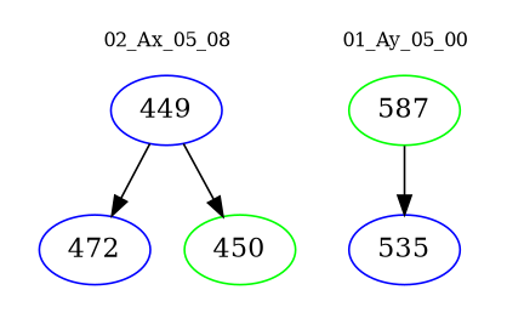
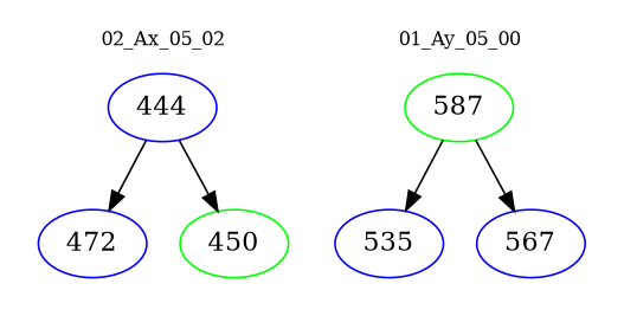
  digraph {
    node [color=blue]
    edge [color=black]
-   n1 [label=449]
+   n1 [label=444]
    n2 [label=472]
    n3 [color=green label=450]
    n4 [color=green label=587]
    n5 [label=535]
+   n6 [label=567]
    subgraph cluster_1 {
      color=white
      fontsize=10
-     label="02_Ax_05_08"
+     label="02_Ax_05_02"
      n1
      n2
      n3
    }
    subgraph cluster_2 {
      color=white
      fontsize=10
      label="01_Ay_05_00"
      n4
      n5
+     n6
    }
    n1 -> n2
    n1 -> n3
    n4 -> n5
+   n4 -> n6
  }
